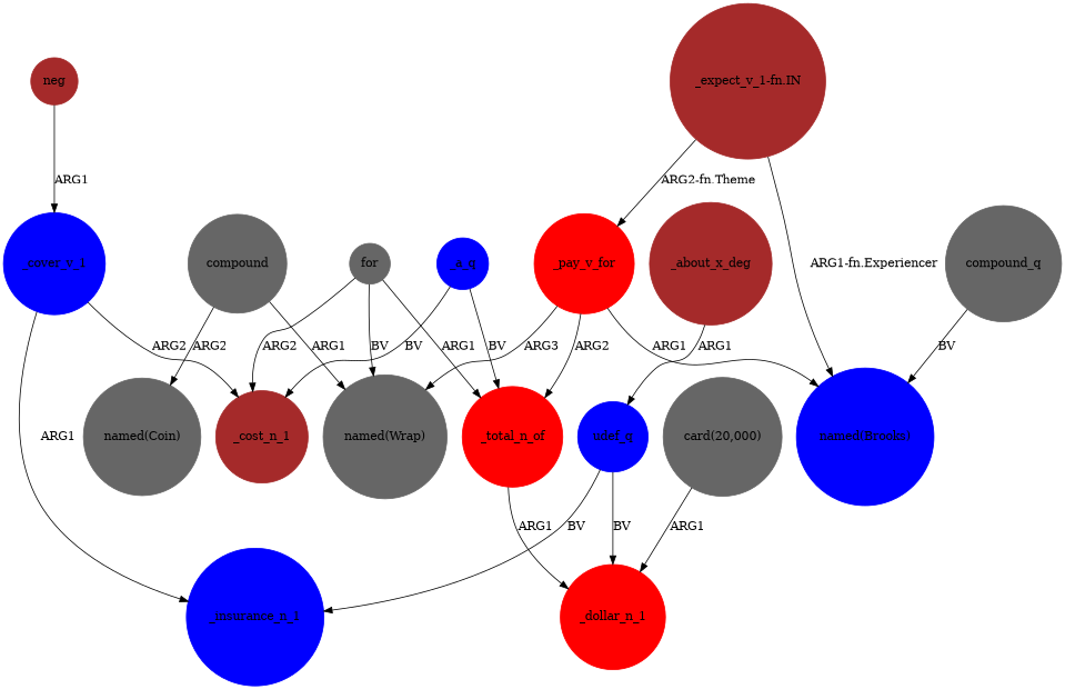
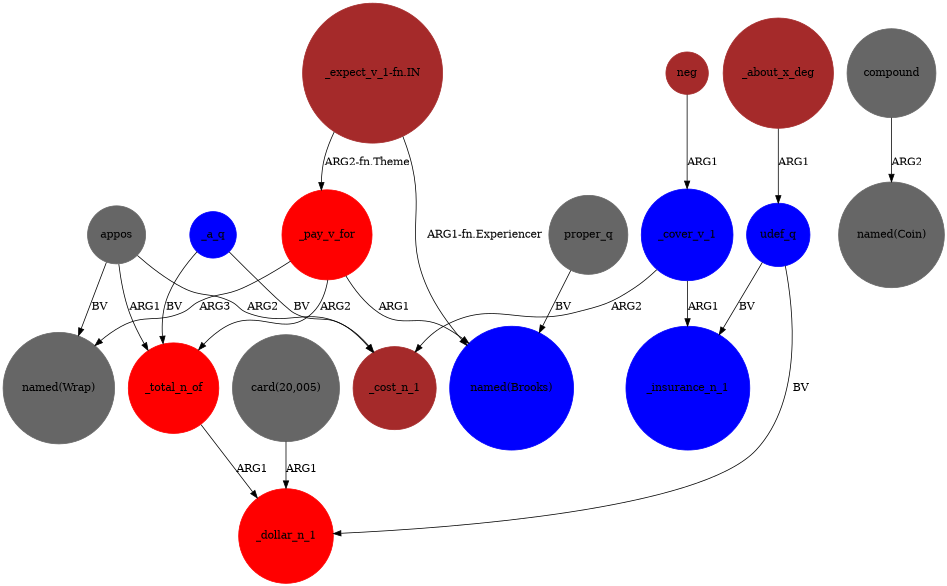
  digraph {
    node [color=gray40 shape=circle style=filled]
    _pay_v_for [color=red]
    _total_n_of [color=red]
    "named(Wrap)"
    "named(Brooks)" [color=blue]
    _dollar_n_1 [color=red]
    compound
    "named(Coin)"
    udef_q [color=blue]
    _insurance_n_1 [color=blue]
-   proper_q [label=compound_q]
+   proper_q
    neg [color=brown]
    _cover_v_1 [color=blue]
    _cost_n_1 [color=brown]
-   appos [label=for]
+   appos
    _about_x_deg [color=brown]
-   "card(20,000)"
+   "card(20,000)" [label="card(20,005)"]
    "_expect_v_1-fn.IN" [color=brown]
    _a_q [color=blue]
    _pay_v_for -> _total_n_of [label=ARG2]
    _pay_v_for -> "named(Wrap)" [label=ARG3]
    _pay_v_for -> "named(Brooks)" [label=ARG1]
    _total_n_of -> _dollar_n_1 [label=ARG1]
-   compound -> "named(Wrap)" [label=ARG1]
    compound -> "named(Coin)" [label=ARG2]
    udef_q -> _dollar_n_1 [label=BV]
    udef_q -> _insurance_n_1 [label=BV]
    proper_q -> "named(Brooks)" [label=BV]
    neg -> _cover_v_1 [label=ARG1]
    _cover_v_1 -> _insurance_n_1 [label=ARG1]
    _cover_v_1 -> _cost_n_1 [label=ARG2]
    appos -> _total_n_of [label=ARG1]
    appos -> "named(Wrap)" [label=BV]
    appos -> _cost_n_1 [label=ARG2]
    _about_x_deg -> udef_q [label=ARG1]
    "card(20,000)" -> _dollar_n_1 [label=ARG1]
    "_expect_v_1-fn.IN" -> _pay_v_for [label="ARG2-fn.Theme"]
    "_expect_v_1-fn.IN" -> "named(Brooks)" [label="ARG1-fn.Experiencer"]
    _a_q -> _total_n_of [label=BV]
    _a_q -> _cost_n_1 [label=BV]
  }
